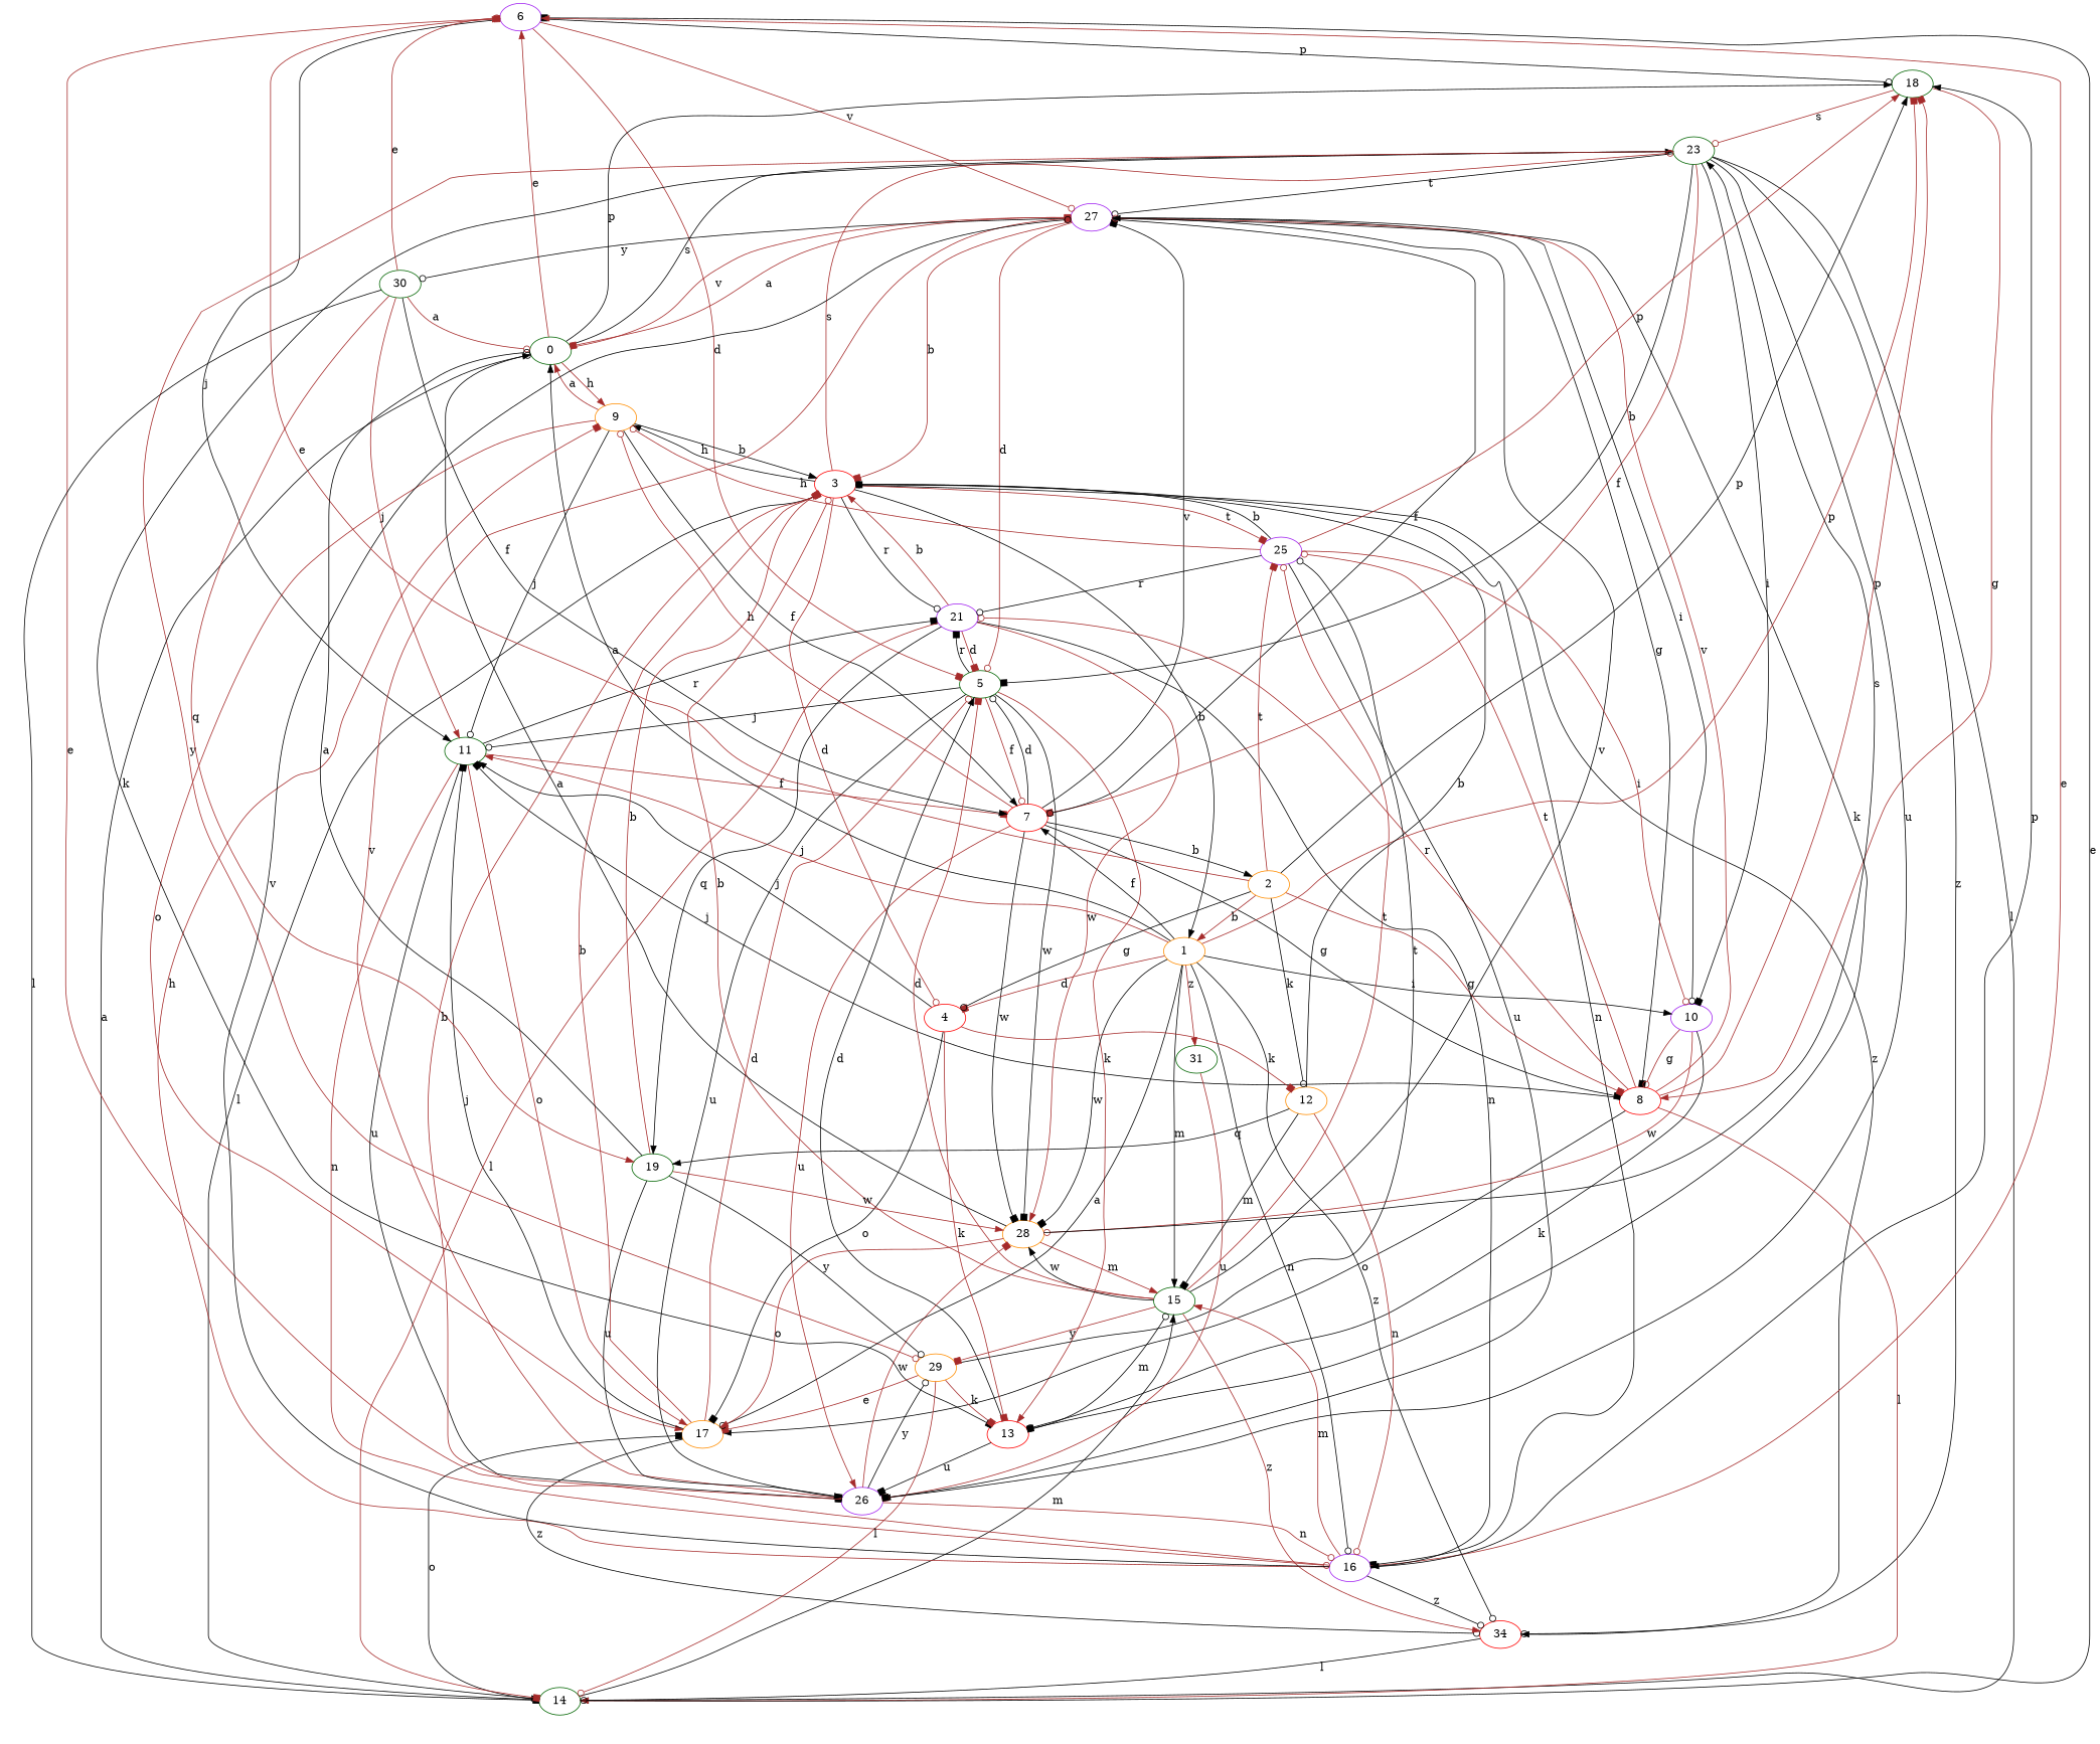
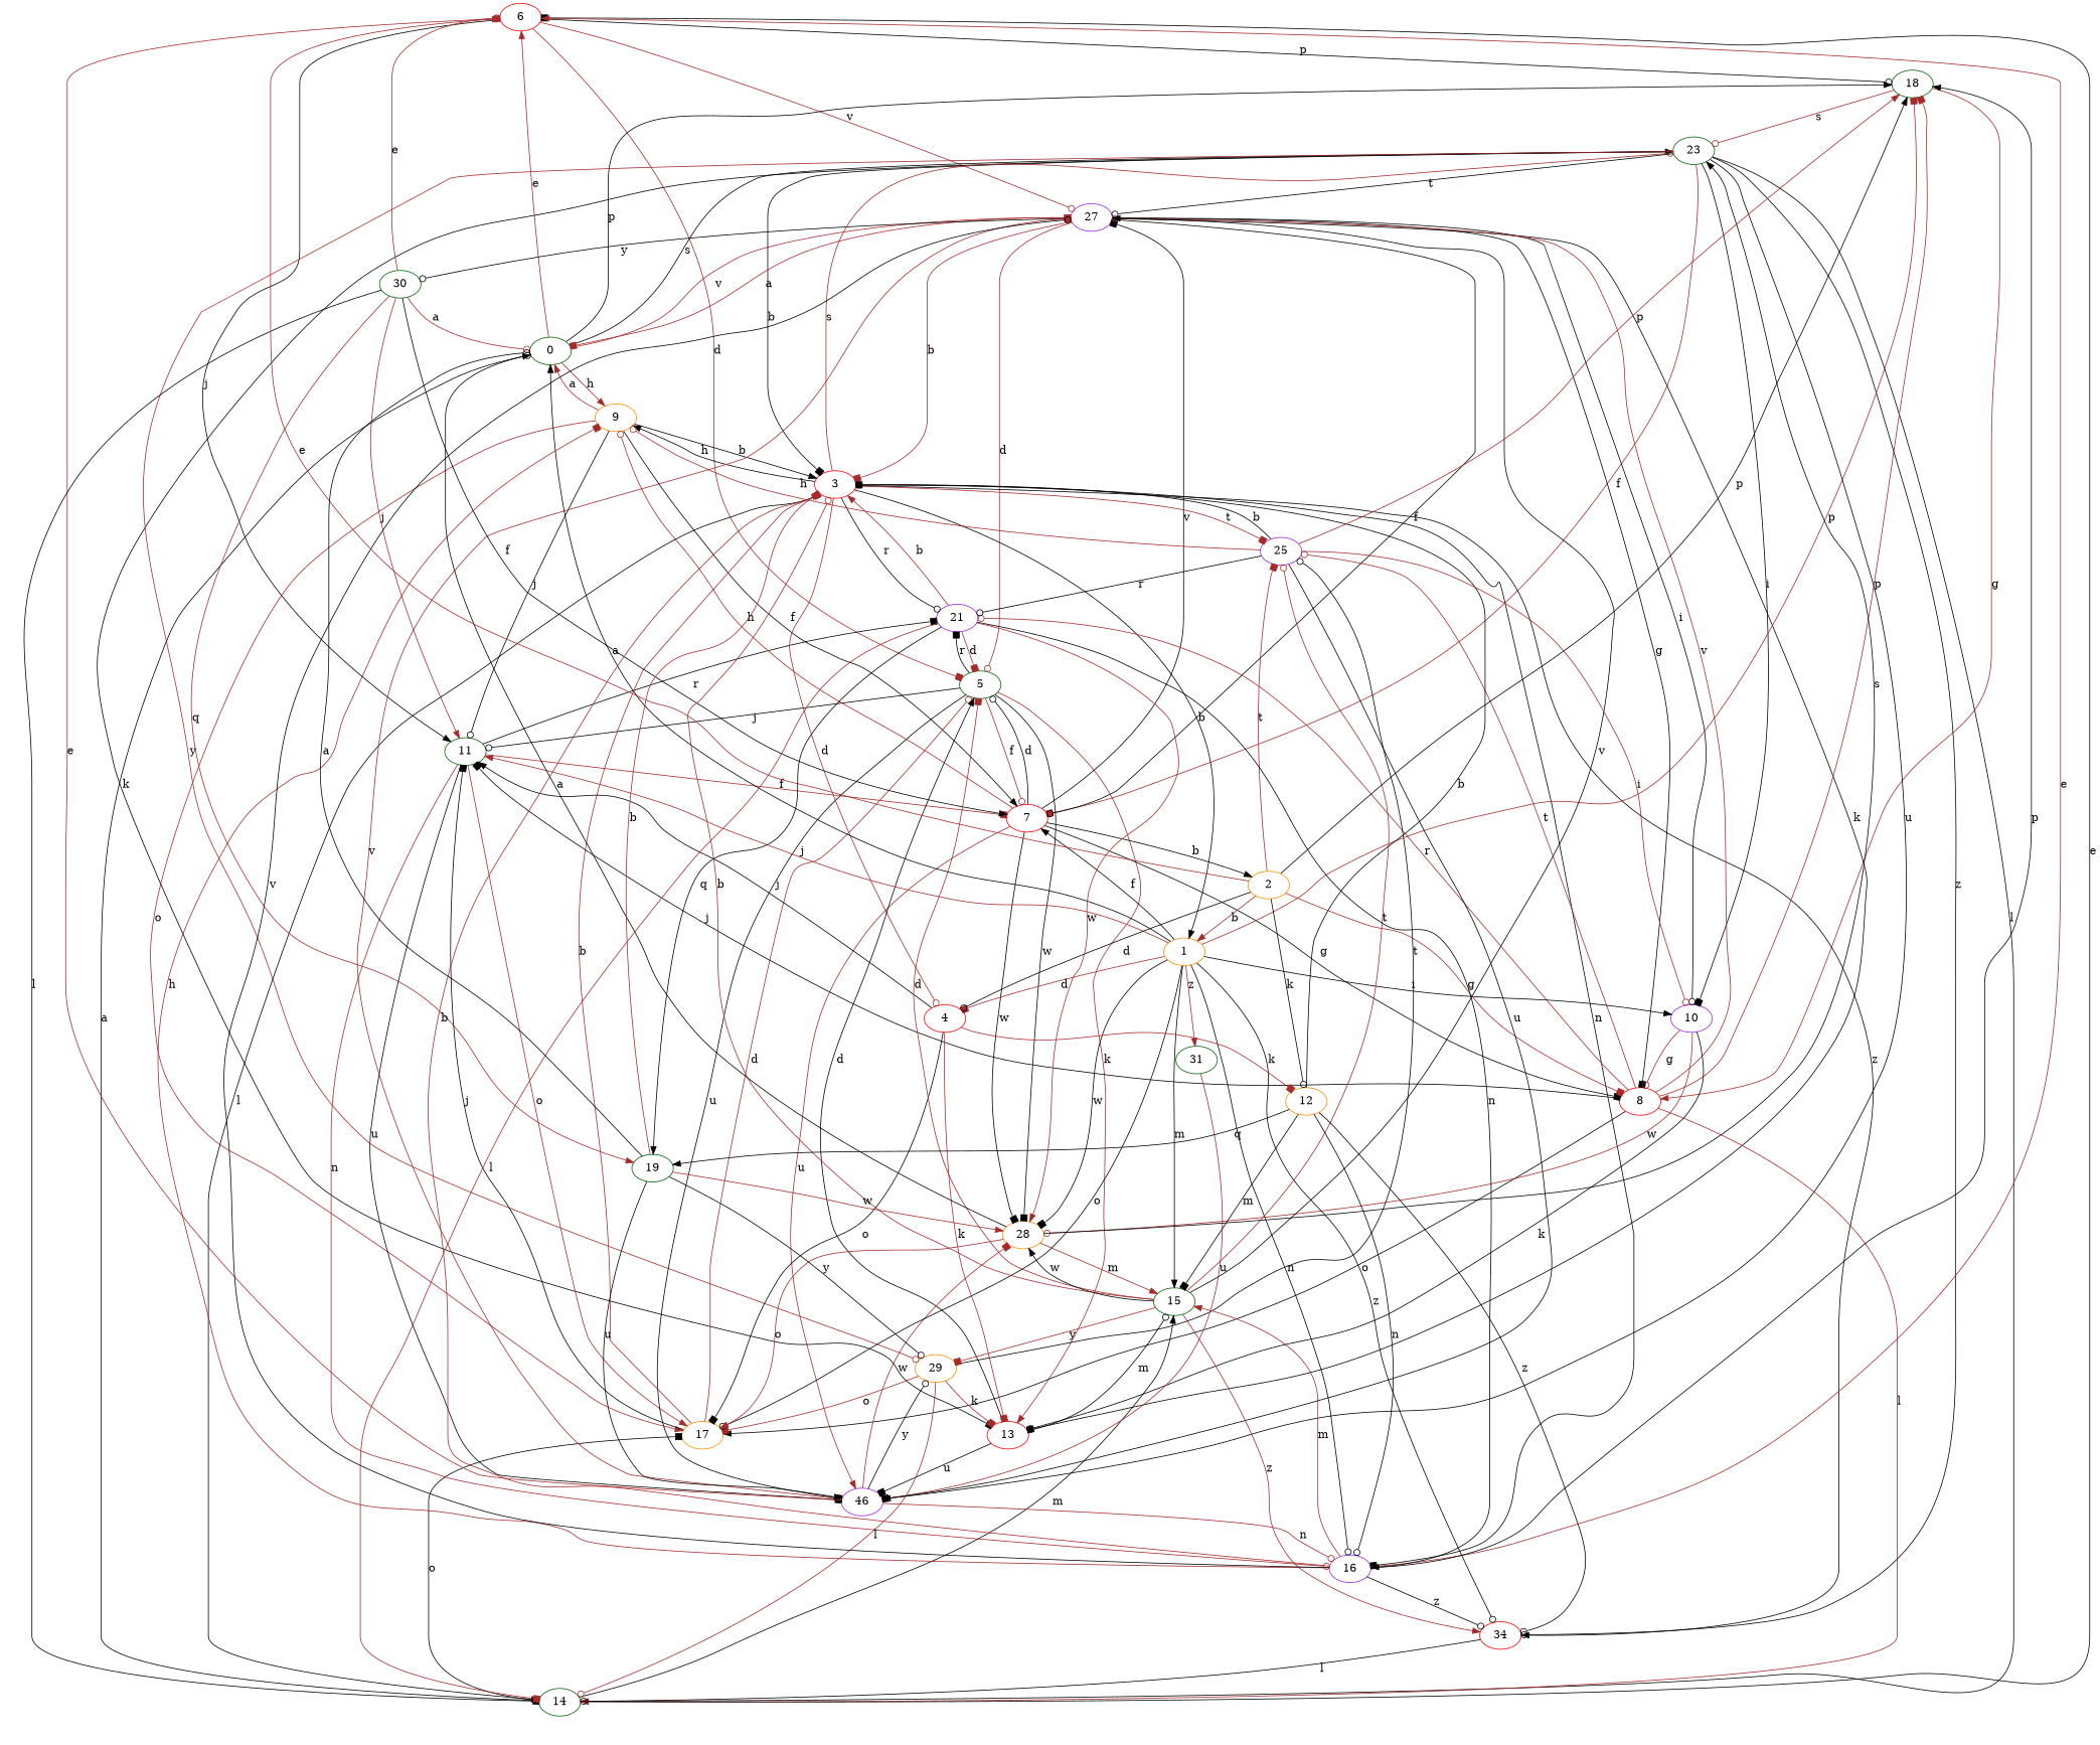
  strict digraph {
    node [color=darkgreen]
    edge [arrowhead=normal color=black]
-   6 [color=purple]
+   6 [color=red]
    0
    9 [color=darkorange]
    18
    23
    27 [color=purple]
    11
    5
    7 [color=red]
    17 [color=darkorange]
    3 [color=red]
    8 [color=red]
    10 [color=purple]
    34 [color=red]
    14
    13 [color=red]
-   26 [color=purple]
+   26 [color=purple label=46]
    29 [color=darkorange]
    30
    1 [color=darkorange]
    4 [color=red]
    15
    16 [color=purple]
    31
    28 [color=darkorange]
    12 [color=darkorange]
    2 [color=darkorange]
    21 [color=purple]
    25 [color=purple]
    19
    6 -> 18 [arrowhead=odot label=p]
    6 -> 27 [arrowhead=odot color=brown label=v]
    6 -> 11 [label=j]
    6 -> 5 [arrowhead=box color=brown label=d]
    0 -> 6 [color=brown label=e]
    0 -> 9 [color=brown label=h]
    0 -> 18 [label=p]
    0 -> 23 [label=s]
    0 -> 27 [arrowhead=box color=brown label=v]
    9 -> 0 [color=brown label=a]
    9 -> 11 [arrowhead=odot label=j]
    9 -> 7 [label=f]
    9 -> 17 [color=brown label=o]
    9 -> 3 [label=b]
    18 -> 23 [arrowhead=odot color=brown label=s]
    18 -> 8 [color=brown label=g]
    23 -> 27 [arrowhead=odot label=t]
    23 -> 7 [arrowhead=box color=brown label=f]
-   23 -> 5 [arrowhead=box label=b]
+   23 -> 3 [arrowhead=box label=b]
    23 -> 10 [arrowhead=box label=i]
    23 -> 34 [arrowhead=odot label=z]
    23 -> 14 [label=l]
    23 -> 13 [arrowhead=box label=k]
    23 -> 26 [label=u]
    23 -> 29 [arrowhead=odot color=brown label=y]
    27 -> 0 [arrowhead=box color=brown label=a]
    27 -> 5 [arrowhead=odot color=brown label=d]
    27 -> 7 [arrowhead=odot label=f]
    27 -> 3 [arrowhead=box color=brown label=b]
    27 -> 8 [arrowhead=box label=g]
    27 -> 10 [arrowhead=odot label=i]
    27 -> 13 [arrowhead=box label=k]
    27 -> 30 [arrowhead=odot label=y]
    11 -> 7 [arrowhead=box color=brown label=f]
    11 -> 17 [color=brown label=o]
    11 -> 26 [arrowhead=box label=u]
    11 -> 16 [arrowhead=odot color=brown label=n]
    11 -> 21 [arrowhead=box label=r]
    5 -> 11 [arrowhead=odot label=j]
    5 -> 7 [arrowhead=odot color=brown label=f]
    5 -> 13 [color=brown label=k]
    5 -> 26 [arrowhead=box label=u]
    5 -> 28 [arrowhead=box label=w]
    5 -> 21 [arrowhead=box label=r]
    7 -> 9 [arrowhead=odot color=brown label=h]
    7 -> 27 [arrowhead=box label=v]
    7 -> 5 [arrowhead=odot label=d]
    7 -> 8 [arrowhead=box label=g]
    7 -> 26 [color=brown label=u]
    7 -> 28 [arrowhead=box label=w]
    7 -> 2 [label=b]
    17 -> 11 [arrowhead=box label=j]
    17 -> 5 [arrowhead=odot color=brown label=d]
    17 -> 3 [color=brown label=b]
-   17 -> 34 [arrowhead=odot label=z]
+   12 -> 34 [arrowhead=odot label=z]
    3 -> 9 [label=h]
    3 -> 23 [arrowhead=odot color=brown label=s]
    3 -> 34 [label=z]
    3 -> 14 [label=l]
    3 -> 1 [label=b]
    3 -> 4 [arrowhead=odot color=brown label=d]
    3 -> 16 [arrowhead=box label=n]
    3 -> 21 [arrowhead=odot label=r]
    3 -> 25 [arrowhead=box color=brown label=t]
    8 -> 18 [arrowhead=box color=brown label=p]
    8 -> 27 [arrowhead=odot color=brown label=v]
    8 -> 11 [arrowhead=box label=j]
    8 -> 17 [label=o]
    8 -> 14 [color=brown label=l]
    8 -> 21 [arrowhead=odot color=brown label=r]
    8 -> 25 [arrowhead=odot color=brown label=t]
    10 -> 8 [arrowhead=odot color=brown label=g]
    10 -> 13 [arrowhead=odot label=k]
    10 -> 28 [arrowhead=odot color=brown label=w]
    34 -> 14 [arrowhead=odot label=l]
    14 -> 6 [arrowhead=box label=e]
    14 -> 0 [label=a]
    14 -> 17 [arrowhead=box label=o]
    14 -> 15 [label=m]
    13 -> 5 [label=d]
    13 -> 26 [arrowhead=box label=u]
    13 -> 15 [arrowhead=odot label=m]
    26 -> 6 [arrowhead=box color=brown label=e]
    26 -> 27 [arrowhead=box color=brown label=v]
    26 -> 29 [arrowhead=odot label=y]
    26 -> 16 [arrowhead=odot color=brown label=n]
    26 -> 28 [arrowhead=box color=brown label=w]
-   29 -> 17 [arrowhead=box color=brown label=e]
+   29 -> 17 [arrowhead=box color=brown label=o]
    29 -> 14 [arrowhead=odot color=brown label=l]
    29 -> 13 [arrowhead=box color=brown label=k]
    29 -> 25 [arrowhead=odot label=t]
    30 -> 6 [arrowhead=odot color=brown label=e]
    30 -> 0 [arrowhead=odot color=brown label=a]
    30 -> 11 [color=brown label=j]
    30 -> 7 [label=f]
    30 -> 14 [arrowhead=box label=l]
    30 -> 19 [color=brown label=q]
    1 -> 0 [label=a]
    1 -> 18 [arrowhead=box color=brown label=p]
    1 -> 11 [color=brown label=j]
    1 -> 7 [label=f]
-   1 -> 17 [arrowhead=odot label=a]
+   1 -> 17 [arrowhead=odot label=o]
    1 -> 10 [label=i]
    1 -> 34 [arrowhead=odot label=z]
    1 -> 4 [arrowhead=box color=brown label=d]
    1 -> 15 [label=m]
    1 -> 16 [arrowhead=odot label=n]
    1 -> 31 [color=brown label=z]
    1 -> 28 [arrowhead=box label=w]
    4 -> 11 [label=j]
    4 -> 17 [arrowhead=box label=o]
    4 -> 13 [arrowhead=box color=brown label=k]
    4 -> 12 [arrowhead=box color=brown label=k]
    15 -> 27 [label=v]
    15 -> 5 [arrowhead=box color=brown label=d]
    15 -> 3 [arrowhead=odot color=brown label=b]
    15 -> 34 [color=brown label=z]
    15 -> 29 [arrowhead=box color=brown label=y]
    15 -> 28 [label=w]
    15 -> 25 [arrowhead=odot color=brown label=t]
    16 -> 6 [color=brown label=e]
    16 -> 9 [arrowhead=box color=brown label=h]
    16 -> 18 [label=p]
    16 -> 27 [arrowhead=odot label=v]
    16 -> 3 [arrowhead=box color=brown label=b]
    16 -> 34 [arrowhead=odot label=z]
    16 -> 15 [color=brown label=m]
    31 -> 26 [arrowhead=box color=brown label=u]
    28 -> 0 [arrowhead=odot label=a]
    28 -> 23 [label=s]
    28 -> 17 [color=brown label=o]
    28 -> 15 [color=brown label=m]
    12 -> 3 [arrowhead=odot label=b]
    12 -> 15 [arrowhead=box label=m]
-   12 -> 16 [arrowhead=odot color=brown label=n]
+   12 -> 16 [arrowhead=odot label=n]
    12 -> 19 [label=q]
    2 -> 6 [color=brown label=e]
    2 -> 18 [label=p]
    2 -> 8 [arrowhead=box color=brown label=g]
    2 -> 1 [color=brown label=b]
-   2 -> 4 [arrowhead=odot label=g]
+   2 -> 4 [arrowhead=odot label=d]
    2 -> 12 [arrowhead=odot label=k]
    2 -> 25 [arrowhead=box color=brown label=t]
    21 -> 5 [arrowhead=box color=brown label=d]
    21 -> 3 [color=brown label=b]
    21 -> 14 [arrowhead=box color=brown label=l]
    21 -> 16 [label=n]
    21 -> 28 [color=brown label=w]
    21 -> 19 [label=q]
    25 -> 9 [arrowhead=odot color=brown label=h]
    25 -> 18 [color=brown label=p]
    25 -> 3 [arrowhead=box label=b]
    25 -> 10 [arrowhead=odot color=brown label=i]
    25 -> 26 [arrowhead=box label=u]
    25 -> 21 [arrowhead=odot label=r]
    19 -> 0 [arrowhead=odot label=a]
    19 -> 3 [arrowhead=box color=brown label=b]
    19 -> 26 [label=u]
    19 -> 29 [arrowhead=odot label=y]
    19 -> 28 [color=brown label=w]
  }
